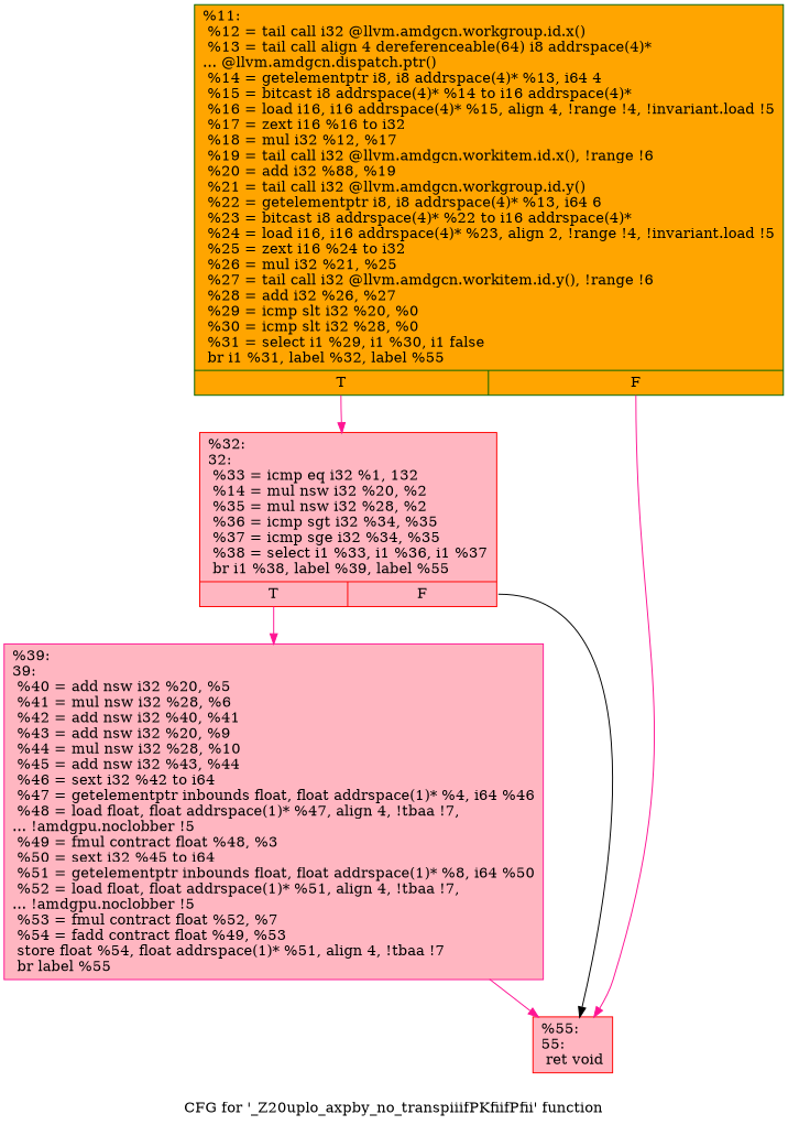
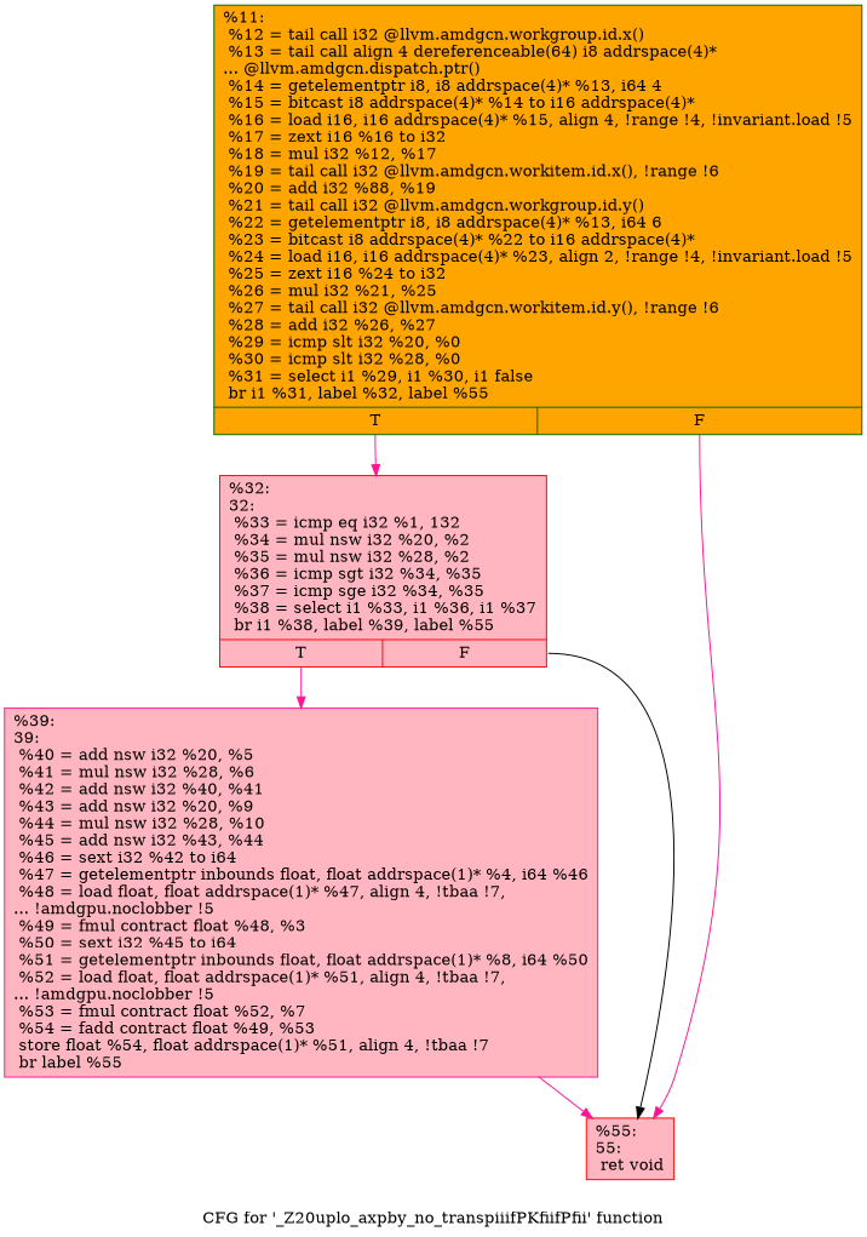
  digraph {
    label="CFG for '_Z20uplo_axpby_no_transpiiifPKfiifPfii' function"
    node [color=red fillcolor=lightpink shape=record style=filled]
    edge [color=deeppink tailport=s0]
    n1 [color=darkgreen fillcolor=orange label="{%11:\l  %12 = tail call i32 @llvm.amdgcn.workgroup.id.x()\l  %13 = tail call align 4 dereferenceable(64) i8 addrspace(4)*\l... @llvm.amdgcn.dispatch.ptr()\l  %14 = getelementptr i8, i8 addrspace(4)* %13, i64 4\l  %15 = bitcast i8 addrspace(4)* %14 to i16 addrspace(4)*\l  %16 = load i16, i16 addrspace(4)* %15, align 4, !range !4, !invariant.load !5\l  %17 = zext i16 %16 to i32\l  %18 = mul i32 %12, %17\l  %19 = tail call i32 @llvm.amdgcn.workitem.id.x(), !range !6\l  %20 = add i32 %88, %19\l  %21 = tail call i32 @llvm.amdgcn.workgroup.id.y()\l  %22 = getelementptr i8, i8 addrspace(4)* %13, i64 6\l  %23 = bitcast i8 addrspace(4)* %22 to i16 addrspace(4)*\l  %24 = load i16, i16 addrspace(4)* %23, align 2, !range !4, !invariant.load !5\l  %25 = zext i16 %24 to i32\l  %26 = mul i32 %21, %25\l  %27 = tail call i32 @llvm.amdgcn.workitem.id.y(), !range !6\l  %28 = add i32 %26, %27\l  %29 = icmp slt i32 %20, %0\l  %30 = icmp slt i32 %28, %0\l  %31 = select i1 %29, i1 %30, i1 false\l  br i1 %31, label %32, label %55\l|{<s0>T|<s1>F}}"]
-   n2 [label="{%32:\l32:                                               \l  %33 = icmp eq i32 %1, 132\l  %14 = mul nsw i32 %20, %2\l  %35 = mul nsw i32 %28, %2\l  %36 = icmp sgt i32 %34, %35\l  %37 = icmp sge i32 %34, %35\l  %38 = select i1 %33, i1 %36, i1 %37\l  br i1 %38, label %39, label %55\l|{<s0>T|<s1>F}}"]
+   n2 [label="{%32:\l32:                                               \l  %33 = icmp eq i32 %1, 132\l  %34 = mul nsw i32 %20, %2\l  %35 = mul nsw i32 %28, %2\l  %36 = icmp sgt i32 %34, %35\l  %37 = icmp sge i32 %34, %35\l  %38 = select i1 %33, i1 %36, i1 %37\l  br i1 %38, label %39, label %55\l|{<s0>T|<s1>F}}"]
    n3 [label="{%55:\l55:                                               \l  ret void\l}"]
    n4 [color=deeppink label="{%39:\l39:                                               \l  %40 = add nsw i32 %20, %5\l  %41 = mul nsw i32 %28, %6\l  %42 = add nsw i32 %40, %41\l  %43 = add nsw i32 %20, %9\l  %44 = mul nsw i32 %28, %10\l  %45 = add nsw i32 %43, %44\l  %46 = sext i32 %42 to i64\l  %47 = getelementptr inbounds float, float addrspace(1)* %4, i64 %46\l  %48 = load float, float addrspace(1)* %47, align 4, !tbaa !7,\l... !amdgpu.noclobber !5\l  %49 = fmul contract float %48, %3\l  %50 = sext i32 %45 to i64\l  %51 = getelementptr inbounds float, float addrspace(1)* %8, i64 %50\l  %52 = load float, float addrspace(1)* %51, align 4, !tbaa !7,\l... !amdgpu.noclobber !5\l  %53 = fmul contract float %52, %7\l  %54 = fadd contract float %49, %53\l  store float %54, float addrspace(1)* %51, align 4, !tbaa !7\l  br label %55\l}"]
    n1 -> n2
    n1 -> n3 [tailport=s1]
    n2 -> n3 [color=black tailport=s1]
    n2 -> n4
    n4 -> n3
  }
